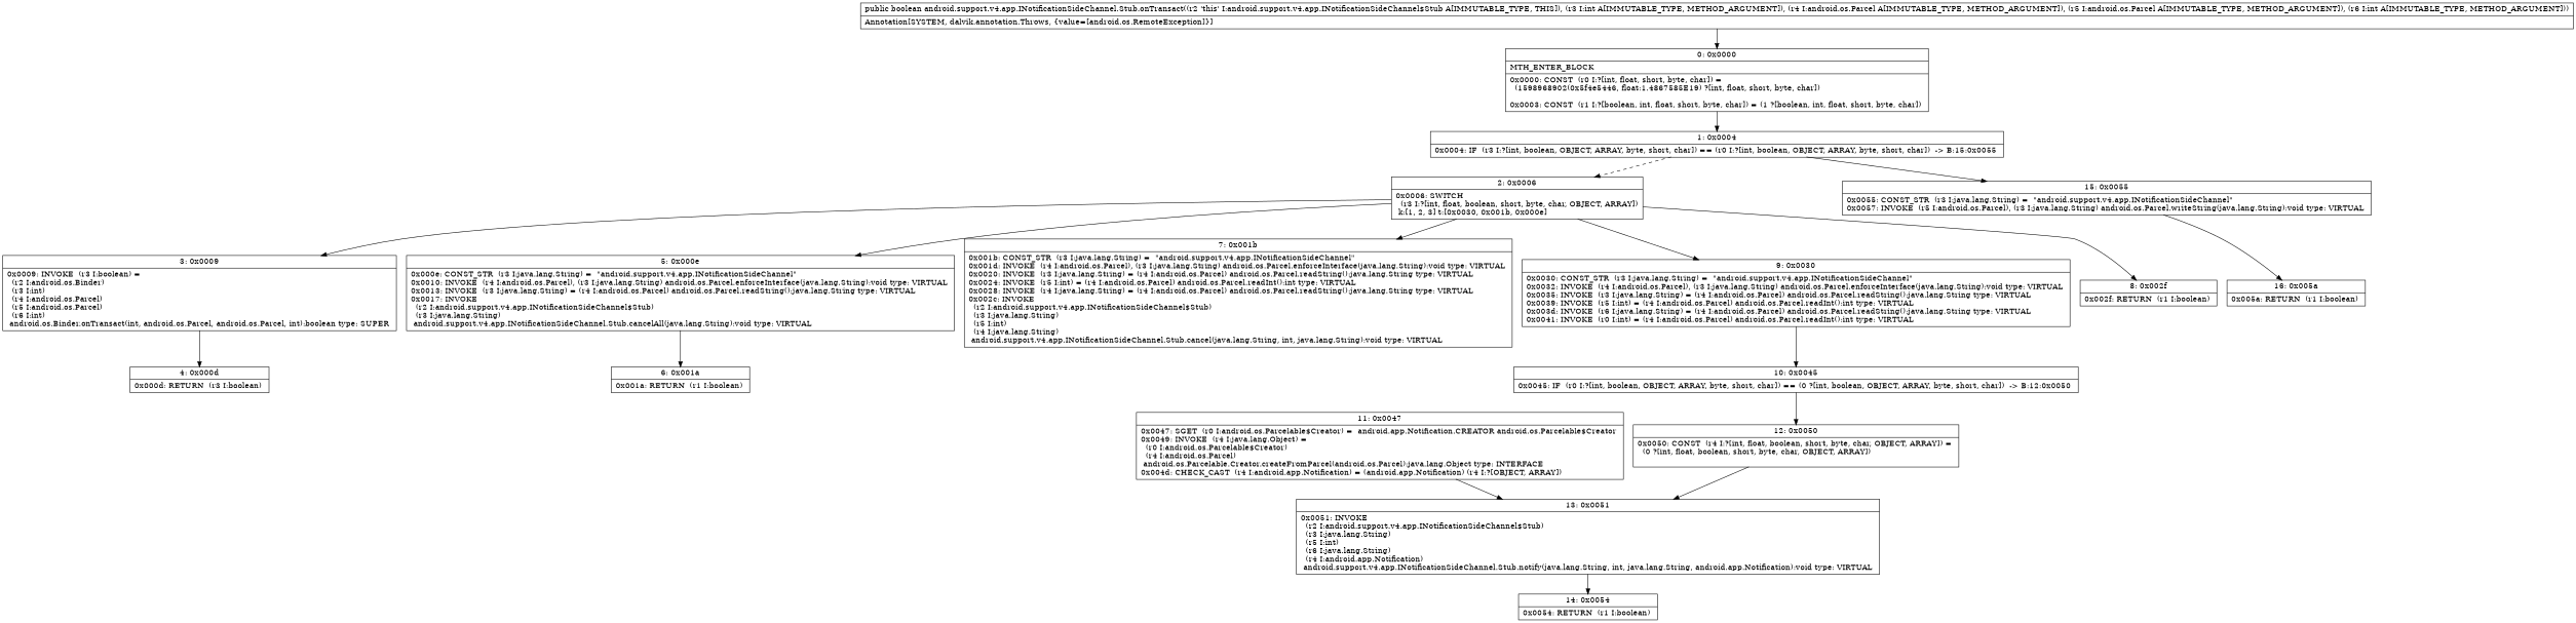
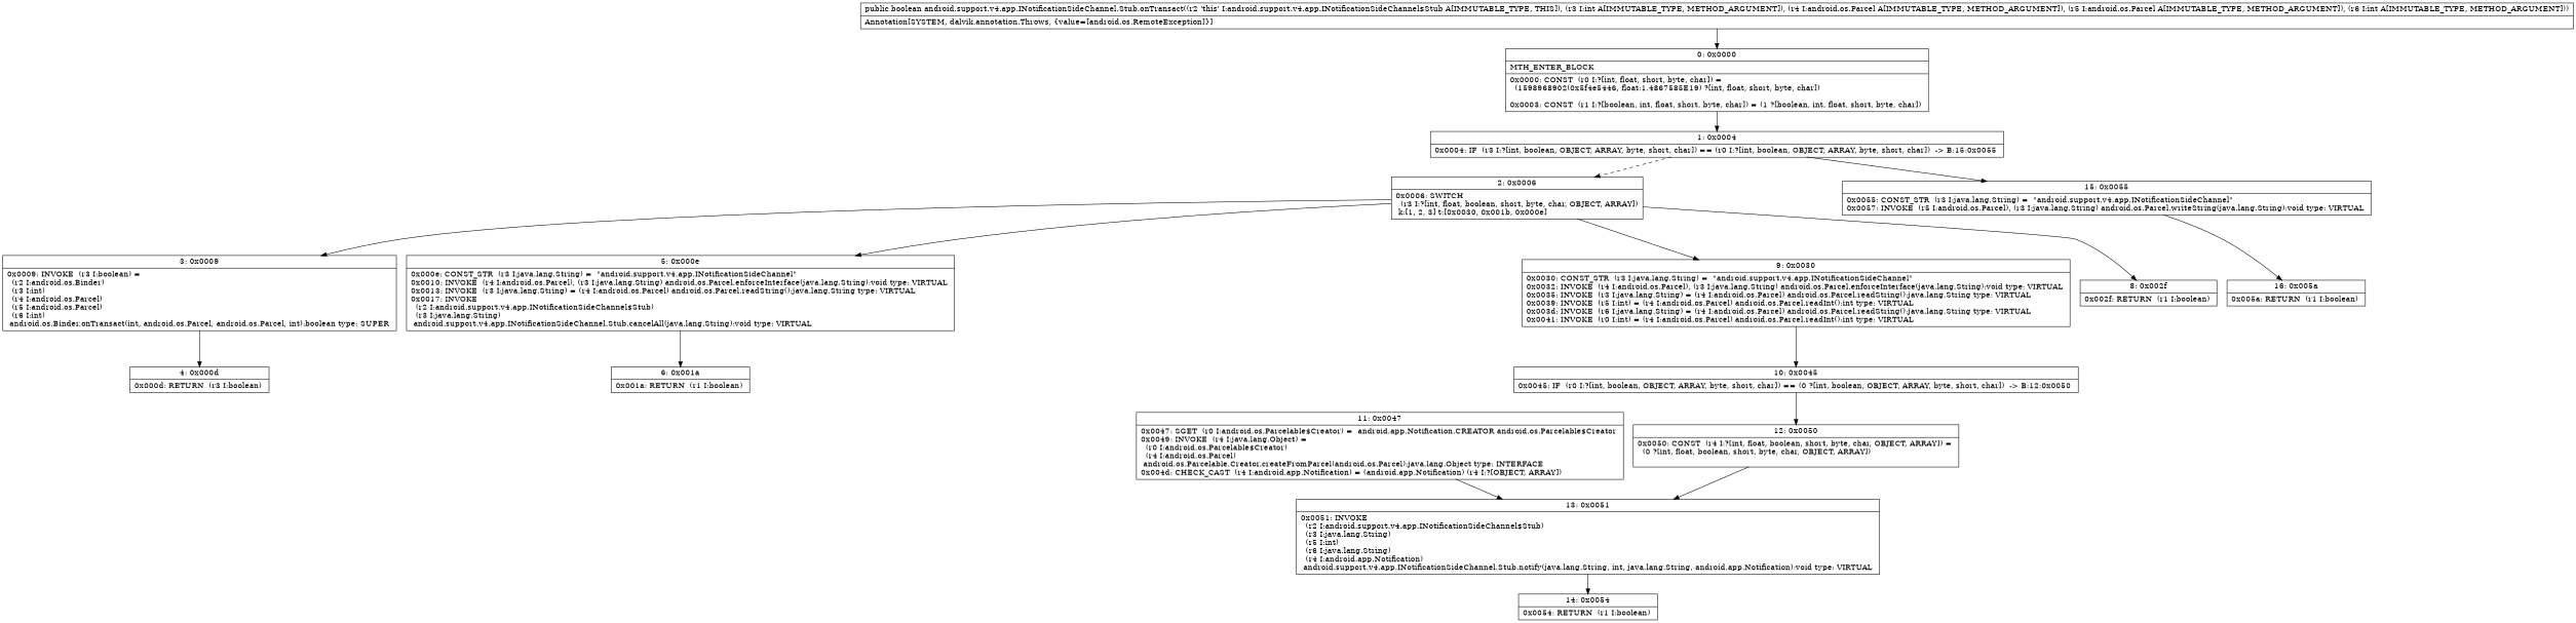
  digraph {
    node [shape=record]
    n1 [label="{0\:\ 0x0000|MTH_ENTER_BLOCK\l|0x0000: CONST  (r0 I:?[int, float, short, byte, char]) = \l  (1598968902(0x5f4e5446, float:1.4867585E19) ?[int, float, short, byte, char])\l \l0x0003: CONST  (r1 I:?[boolean, int, float, short, byte, char]) = (1 ?[boolean, int, float, short, byte, char]) \l}"]
    n2 [label="{1\:\ 0x0004|0x0004: IF  (r3 I:?[int, boolean, OBJECT, ARRAY, byte, short, char]) == (r0 I:?[int, boolean, OBJECT, ARRAY, byte, short, char])  \-\> B:15:0x0055 \l}"]
    n3 [label="{2\:\ 0x0006|0x0006: SWITCH  \l  (r3 I:?[int, float, boolean, short, byte, char, OBJECT, ARRAY])\l k:[1, 2, 3] t:[0x0030, 0x001b, 0x000e] \l}"]
    n4 [label="{15\:\ 0x0055|0x0055: CONST_STR  (r3 I:java.lang.String) =  \"android.support.v4.app.INotificationSideChannel\" \l0x0057: INVOKE  (r5 I:android.os.Parcel), (r3 I:java.lang.String) android.os.Parcel.writeString(java.lang.String):void type: VIRTUAL \l}"]
    n5 [label="{3\:\ 0x0009|0x0009: INVOKE  (r3 I:boolean) = \l  (r2 I:android.os.Binder)\l  (r3 I:int)\l  (r4 I:android.os.Parcel)\l  (r5 I:android.os.Parcel)\l  (r6 I:int)\l android.os.Binder.onTransact(int, android.os.Parcel, android.os.Parcel, int):boolean type: SUPER \l}"]
    n6 [label="{5\:\ 0x000e|0x000e: CONST_STR  (r3 I:java.lang.String) =  \"android.support.v4.app.INotificationSideChannel\" \l0x0010: INVOKE  (r4 I:android.os.Parcel), (r3 I:java.lang.String) android.os.Parcel.enforceInterface(java.lang.String):void type: VIRTUAL \l0x0013: INVOKE  (r3 I:java.lang.String) = (r4 I:android.os.Parcel) android.os.Parcel.readString():java.lang.String type: VIRTUAL \l0x0017: INVOKE  \l  (r2 I:android.support.v4.app.INotificationSideChannel$Stub)\l  (r3 I:java.lang.String)\l android.support.v4.app.INotificationSideChannel.Stub.cancelAll(java.lang.String):void type: VIRTUAL \l}"]
-   n7 [label="{7\:\ 0x001b|0x001b: CONST_STR  (r3 I:java.lang.String) =  \"android.support.v4.app.INotificationSideChannel\" \l0x001d: INVOKE  (r4 I:android.os.Parcel), (r3 I:java.lang.String) android.os.Parcel.enforceInterface(java.lang.String):void type: VIRTUAL \l0x0020: INVOKE  (r3 I:java.lang.String) = (r4 I:android.os.Parcel) android.os.Parcel.readString():java.lang.String type: VIRTUAL \l0x0024: INVOKE  (r5 I:int) = (r4 I:android.os.Parcel) android.os.Parcel.readInt():int type: VIRTUAL \l0x0028: INVOKE  (r4 I:java.lang.String) = (r4 I:android.os.Parcel) android.os.Parcel.readString():java.lang.String type: VIRTUAL \l0x002c: INVOKE  \l  (r2 I:android.support.v4.app.INotificationSideChannel$Stub)\l  (r3 I:java.lang.String)\l  (r5 I:int)\l  (r4 I:java.lang.String)\l android.support.v4.app.INotificationSideChannel.Stub.cancel(java.lang.String, int, java.lang.String):void type: VIRTUAL \l}"]
    n8 [label="{9\:\ 0x0030|0x0030: CONST_STR  (r3 I:java.lang.String) =  \"android.support.v4.app.INotificationSideChannel\" \l0x0032: INVOKE  (r4 I:android.os.Parcel), (r3 I:java.lang.String) android.os.Parcel.enforceInterface(java.lang.String):void type: VIRTUAL \l0x0035: INVOKE  (r3 I:java.lang.String) = (r4 I:android.os.Parcel) android.os.Parcel.readString():java.lang.String type: VIRTUAL \l0x0039: INVOKE  (r5 I:int) = (r4 I:android.os.Parcel) android.os.Parcel.readInt():int type: VIRTUAL \l0x003d: INVOKE  (r6 I:java.lang.String) = (r4 I:android.os.Parcel) android.os.Parcel.readString():java.lang.String type: VIRTUAL \l0x0041: INVOKE  (r0 I:int) = (r4 I:android.os.Parcel) android.os.Parcel.readInt():int type: VIRTUAL \l}"]
    n9 [label="{8\:\ 0x002f|0x002f: RETURN  (r1 I:boolean) \l}"]
    n10 [label="{16\:\ 0x005a|0x005a: RETURN  (r1 I:boolean) \l}"]
    n11 [label="{4\:\ 0x000d|0x000d: RETURN  (r3 I:boolean) \l}"]
    n12 [label="{6\:\ 0x001a|0x001a: RETURN  (r1 I:boolean) \l}"]
    n13 [label="{10\:\ 0x0045|0x0045: IF  (r0 I:?[int, boolean, OBJECT, ARRAY, byte, short, char]) == (0 ?[int, boolean, OBJECT, ARRAY, byte, short, char])  \-\> B:12:0x0050 \l}"]
    n14 [label="{12\:\ 0x0050|0x0050: CONST  (r4 I:?[int, float, boolean, short, byte, char, OBJECT, ARRAY]) = \l  (0 ?[int, float, boolean, short, byte, char, OBJECT, ARRAY])\l \l}"]
    n15 [label="{11\:\ 0x0047|0x0047: SGET  (r0 I:android.os.Parcelable$Creator) =  android.app.Notification.CREATOR android.os.Parcelable$Creator \l0x0049: INVOKE  (r4 I:java.lang.Object) = \l  (r0 I:android.os.Parcelable$Creator)\l  (r4 I:android.os.Parcel)\l android.os.Parcelable.Creator.createFromParcel(android.os.Parcel):java.lang.Object type: INTERFACE \l0x004d: CHECK_CAST  (r4 I:android.app.Notification) = (android.app.Notification) (r4 I:?[OBJECT, ARRAY]) \l}"]
    n16 [label="{13\:\ 0x0051|0x0051: INVOKE  \l  (r2 I:android.support.v4.app.INotificationSideChannel$Stub)\l  (r3 I:java.lang.String)\l  (r5 I:int)\l  (r6 I:java.lang.String)\l  (r4 I:android.app.Notification)\l android.support.v4.app.INotificationSideChannel.Stub.notify(java.lang.String, int, java.lang.String, android.app.Notification):void type: VIRTUAL \l}"]
    n17 [label="{14\:\ 0x0054|0x0054: RETURN  (r1 I:boolean) \l}"]
    n18 [label="{public boolean android.support.v4.app.INotificationSideChannel.Stub.onTransact((r2 'this' I:android.support.v4.app.INotificationSideChannel$Stub A[IMMUTABLE_TYPE, THIS]), (r3 I:int A[IMMUTABLE_TYPE, METHOD_ARGUMENT]), (r4 I:android.os.Parcel A[IMMUTABLE_TYPE, METHOD_ARGUMENT]), (r5 I:android.os.Parcel A[IMMUTABLE_TYPE, METHOD_ARGUMENT]), (r6 I:int A[IMMUTABLE_TYPE, METHOD_ARGUMENT]))  | Annotation[SYSTEM, dalvik.annotation.Throws, \{value=[android.os.RemoteException]\}]\l}"]
    n1 -> n2
    n2 -> n3 [style=dashed]
    n2 -> n4
    n3 -> n5
    n3 -> n6
-   n3 -> n7
    n3 -> n8
    n3 -> n9
    n4 -> n10
    n5 -> n11
    n6 -> n12
    n8 -> n13
    n13 -> n14
    n14 -> n16
    n15 -> n16
    n16 -> n17
    n18 -> n1
  }
